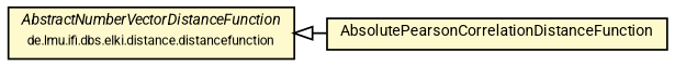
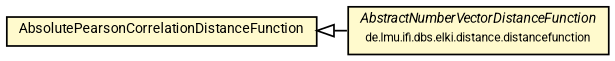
  digraph {
    nodesep=0.15
    rankdir=LR
    ranksep=0.25
    node [fontcolor=black fontname=Roboto fontsize=8 margin=0 shape=plaintext]
    n1 [height=0 label=<<table title="de.lmu.ifi.dbs.elki.distance.distancefunction.correlation.AbsolutePearsonCorrelationDistanceFunction" border="0" cellborder="1" cellspacing="0" cellpadding="2" bgcolor="lemonChiffon" href="AbsolutePearsonCorrelationDistanceFunction.html" target="_parent"> 		<tr><td><table border="0" cellspacing="0" cellpadding="1"> 		<tr><td align="center" balign="center"> <font face="Roboto">AbsolutePearsonCorrelationDistanceFunction</font> </td></tr> 		</table></td></tr> 		</table>> width=0]
    n2 [height=0 label=<<table title="de.lmu.ifi.dbs.elki.distance.distancefunction.AbstractNumberVectorDistanceFunction" border="0" cellborder="1" cellspacing="0" cellpadding="2" bgcolor="LemonChiffon" href="../AbstractNumberVectorDistanceFunction.html" target="_parent"> 		<tr><td><table border="0" cellspacing="0" cellpadding="1"> 		<tr><td align="center" balign="center"> <font face="Roboto"><i>AbstractNumberVectorDistanceFunction</i></font> </td></tr> 		<tr><td align="center" balign="center"> <font face="Roboto" point-size="7.0">de.lmu.ifi.dbs.elki.distance.distancefunction</font> </td></tr> 		</table></td></tr> 		</table>> width=0]
-   n2 -> n1 [arrowtail=empty color=black dir=back fontname=Roboto fontsize=7 labelfontname=Roboto labelfontsize=7 weight=10]
+   n1 -> n2 [arrowtail=empty color=black dir=back fontname=Roboto fontsize=7 labelfontname=Roboto labelfontsize=7 weight=10]
  }
